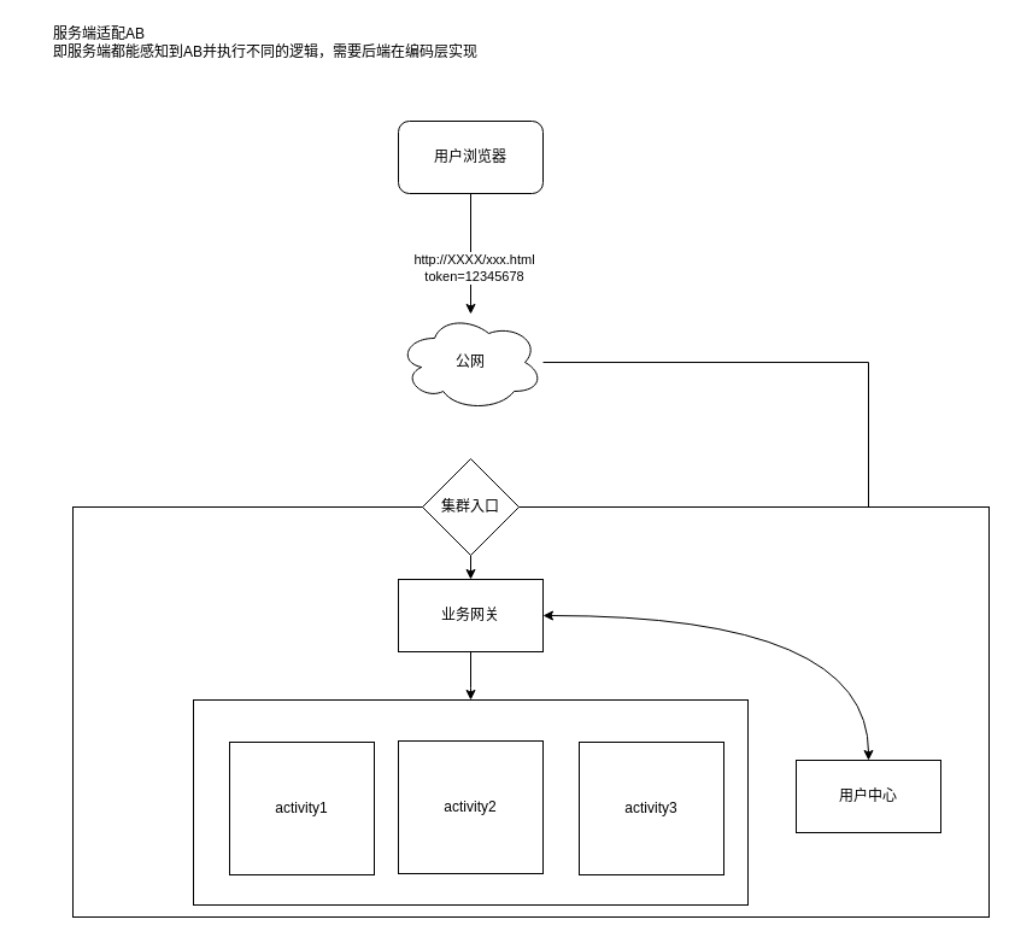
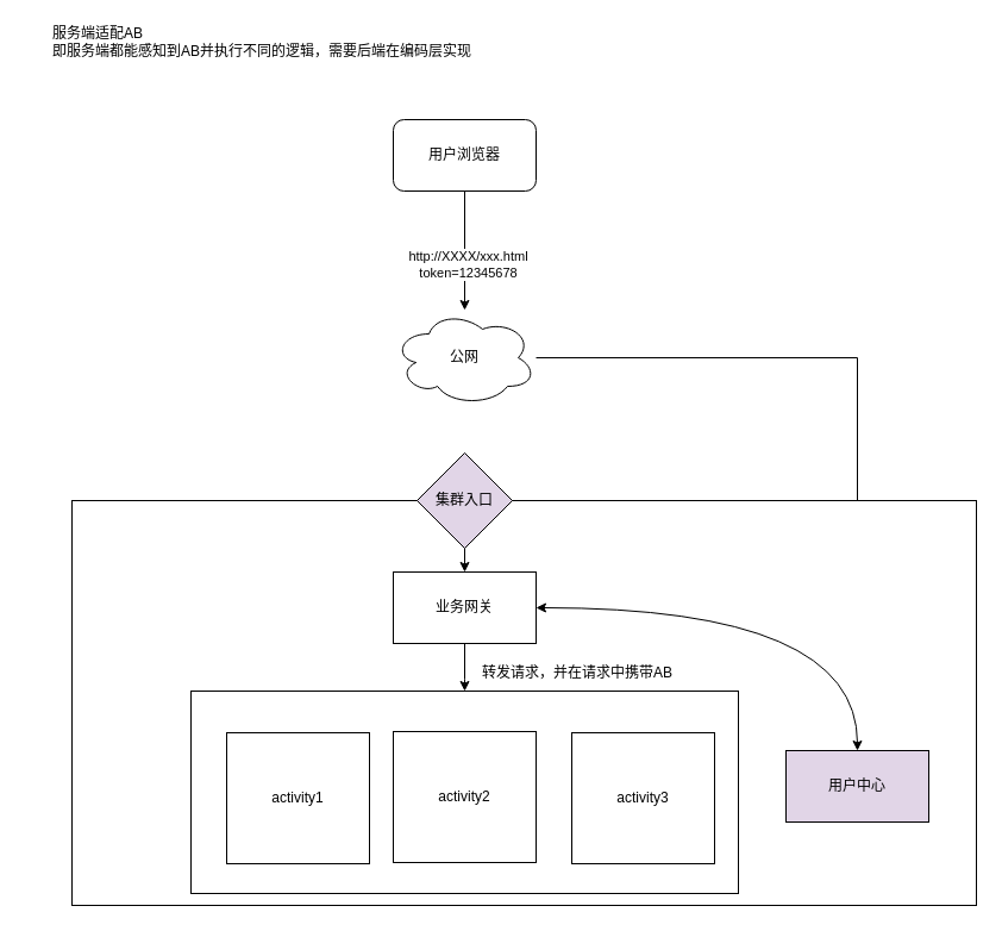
  <mxCell id="0" />
  <mxCell id="1" parent="0" />
  <mxCell id="2" value="&lt;div style=&quot;text-align: left;&quot;&gt;&lt;span style=&quot;background-color: initial;&quot;&gt;服务端适配AB&lt;/span&gt;&lt;/div&gt;&lt;div style=&quot;text-align: left;&quot;&gt;&lt;span style=&quot;background-color: initial;&quot;&gt;即服务端都能感知到AB并执行不同的逻辑，需要后端在编码层实现&lt;/span&gt;&lt;/div&gt;" style="text;html=1;strokeColor=none;fillColor=none;align=center;verticalAlign=middle;whiteSpace=wrap;rounded=0;" vertex="1" parent="1"><mxGeometry y="20" width="400" height="30" as="geometry" x="20" /></mxCell>
  <mxCell id="3" style="edgeStyle=orthogonalEdgeStyle;rounded=0;orthogonalLoop=1;jettySize=auto;html=1;" edge="1" parent="1" source="5" target="7"><mxGeometry relative="1" as="geometry" /></mxCell>
  <mxCell id="4" value="http://XXXX/xxx.html&lt;br&gt;token=12345678" style="edgeLabel;html=1;align=center;verticalAlign=middle;resizable=0;points=[];" vertex="1" connectable="0" parent="3"><mxGeometry x="0.22" y="2" relative="1" as="geometry"><mxPoint as="offset" /></mxGeometry></mxCell>
  <mxCell id="5" value="用户浏览器" style="rounded=1;whiteSpace=wrap;html=1;" vertex="1" parent="1"><mxGeometry x="330" y="100" width="120" height="60" as="geometry" /></mxCell>
  <mxCell id="6" value="" style="edgeStyle=orthogonalEdgeStyle;rounded=0;orthogonalLoop=1;jettySize=auto;html=1;" edge="1" parent="1" source="7" target="19"><mxGeometry relative="1" as="geometry" /></mxCell>
  <mxCell id="7" value="公网" style="ellipse;shape=cloud;whiteSpace=wrap;html=1;" vertex="1" parent="1"><mxGeometry x="330" y="260" width="120" height="80" as="geometry" /></mxCell>
  <mxCell id="8" value="" style="rounded=0;whiteSpace=wrap;html=1;" vertex="1" parent="1"><mxGeometry x="60" y="420" width="760" height="340" as="geometry" /></mxCell>
  <mxCell id="9" style="edgeStyle=orthogonalEdgeStyle;rounded=0;orthogonalLoop=1;jettySize=auto;html=1;exitX=0.5;exitY=1;exitDx=0;exitDy=0;entryX=0.5;entryY=0;entryDx=0;entryDy=0;" edge="1" parent="1" source="10" target="13"><mxGeometry relative="1" as="geometry" /></mxCell>
- <mxCell id="10" value="集群入口" style="rhombus;whiteSpace=wrap;html=1;" vertex="1" parent="1"><mxGeometry x="350" y="380" width="80" height="80" as="geometry" /></mxCell>
+ <mxCell id="10" value="集群入口" style="rhombus;whiteSpace=wrap;html=1;fillColor=#e1d5e7;" vertex="1" parent="1"><mxGeometry x="350" y="380" width="80" height="80" as="geometry" /></mxCell>
  <mxCell id="11" style="edgeStyle=orthogonalEdgeStyle;rounded=0;orthogonalLoop=1;jettySize=auto;html=1;exitX=0.5;exitY=1;exitDx=0;exitDy=0;entryX=0.5;entryY=0;entryDx=0;entryDy=0;" edge="1" parent="1" source="13" target="14"><mxGeometry relative="1" as="geometry"><Array as="points"><mxPoint x="390" y="570" /><mxPoint x="390" y="570" /></Array></mxGeometry></mxCell>
  <mxCell id="12" style="edgeStyle=orthogonalEdgeStyle;rounded=0;orthogonalLoop=1;jettySize=auto;html=1;exitX=1;exitY=0.5;exitDx=0;exitDy=0;startArrow=classic;startFill=1;curved=1;" edge="1" parent="1" source="13" target="19"><mxGeometry relative="1" as="geometry" /></mxCell>
  <mxCell id="13" value="业务网关" style="rounded=0;whiteSpace=wrap;html=1;" vertex="1" parent="1"><mxGeometry x="330" y="480" width="120" height="60" as="geometry" /></mxCell>
  <mxCell id="14" value="" style="rounded=0;whiteSpace=wrap;html=1;" vertex="1" parent="1"><mxGeometry x="160" y="580" width="460" height="170" as="geometry" /></mxCell>
  <mxCell id="15" value="activity1" style="rounded=0;whiteSpace=wrap;html=1;" vertex="1" parent="1"><mxGeometry x="190" y="615" width="120" height="110" as="geometry" /></mxCell>
  <mxCell id="16" value="&lt;span style=&quot;&quot;&gt;activity2&lt;/span&gt;" style="rounded=0;whiteSpace=wrap;html=1;" vertex="1" parent="1"><mxGeometry x="330" y="614" width="120" height="110" as="geometry" /></mxCell>
  <mxCell id="17" value="&lt;span style=&quot;&quot;&gt;activity3&lt;/span&gt;" style="rounded=0;whiteSpace=wrap;html=1;" vertex="1" parent="1"><mxGeometry x="480" y="615" width="120" height="110" as="geometry" /></mxCell>
- <mxCell id="19" value="用户中心" style="rounded=0;whiteSpace=wrap;html=1;" vertex="1" parent="1"><mxGeometry x="660" y="630" width="120" height="60" as="geometry" /></mxCell>
+ <mxCell id="18" value="转发请求，并在请求中携带AB" style="text;html=1;strokeColor=none;fillColor=none;align=center;verticalAlign=middle;whiteSpace=wrap;rounded=0;" vertex="1" parent="1"><mxGeometry x="390" y="550" width="190" height="30" as="geometry" /></mxCell>
+ <mxCell id="19" value="用户中心" style="rounded=0;whiteSpace=wrap;html=1;fillColor=#e1d5e7;" vertex="1" parent="1"><mxGeometry x="660" y="630" width="120" height="60" as="geometry" /></mxCell>
